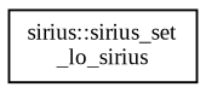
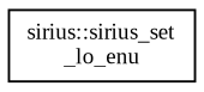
  digraph {
    rankdir=LR
    fontname="Liberation Serif"
-   n1 [color=black fillcolor=white fontname="Liberation Serif" fontsize=10 height=0.2 label="sirius::sirius_set\l_lo_sirius" shape=record style=filled width=0.4]
+   n1 [color=black fillcolor=white fontname="Liberation Serif" fontsize=10 height=0.2 label="sirius::sirius_set\l_lo_enu" shape=record style=filled width=0.4]
  }
